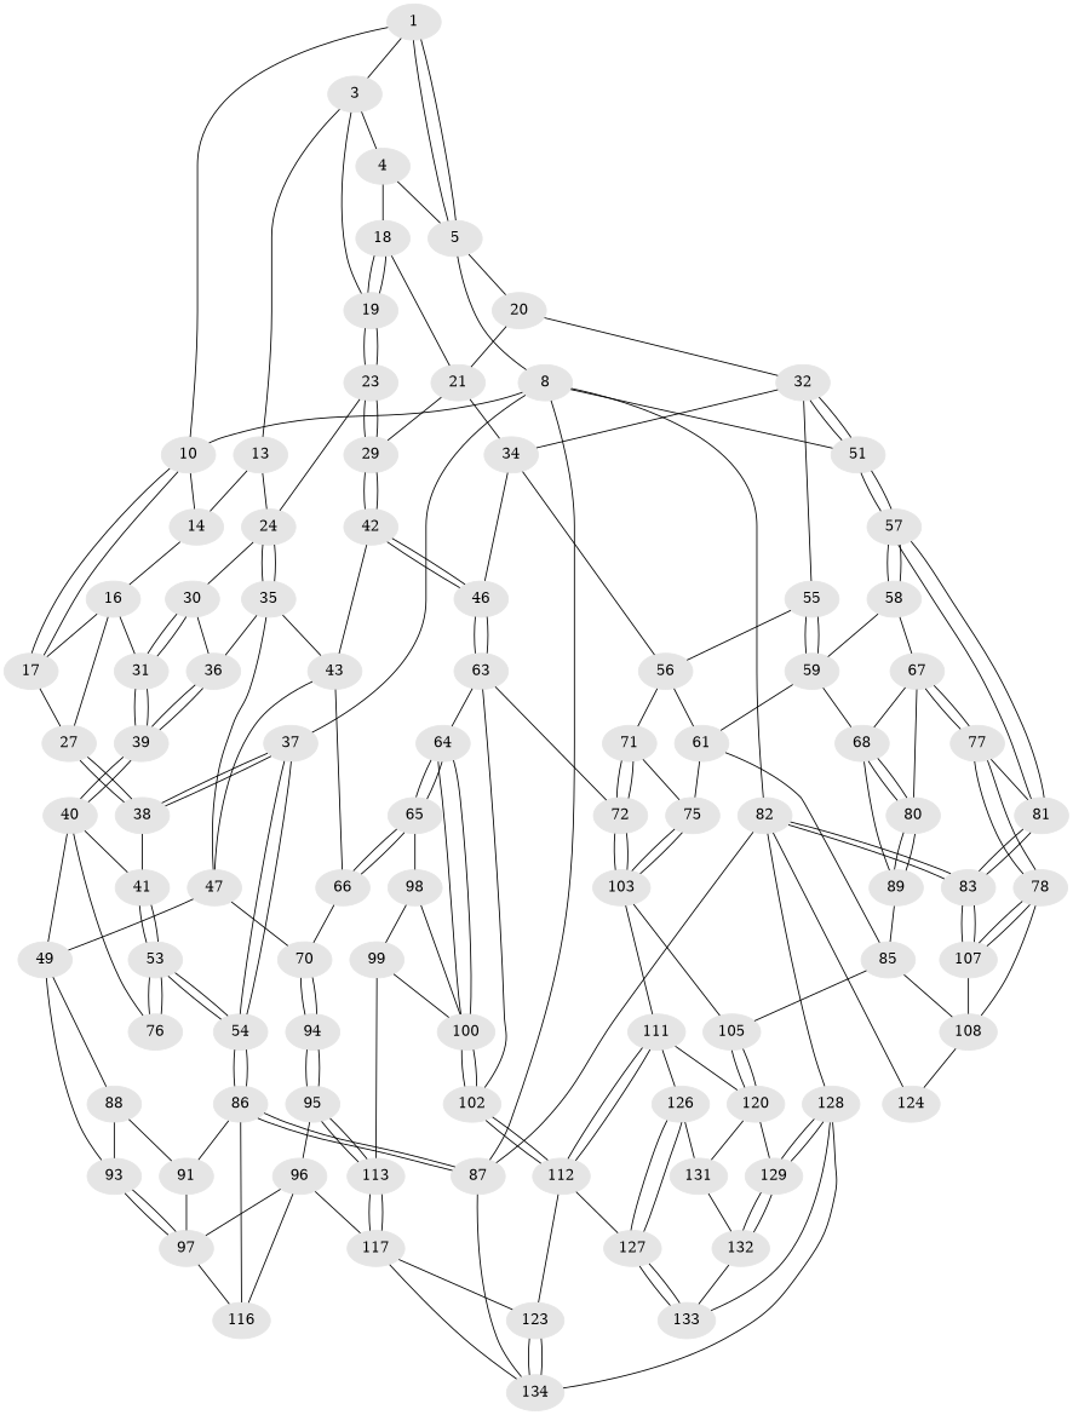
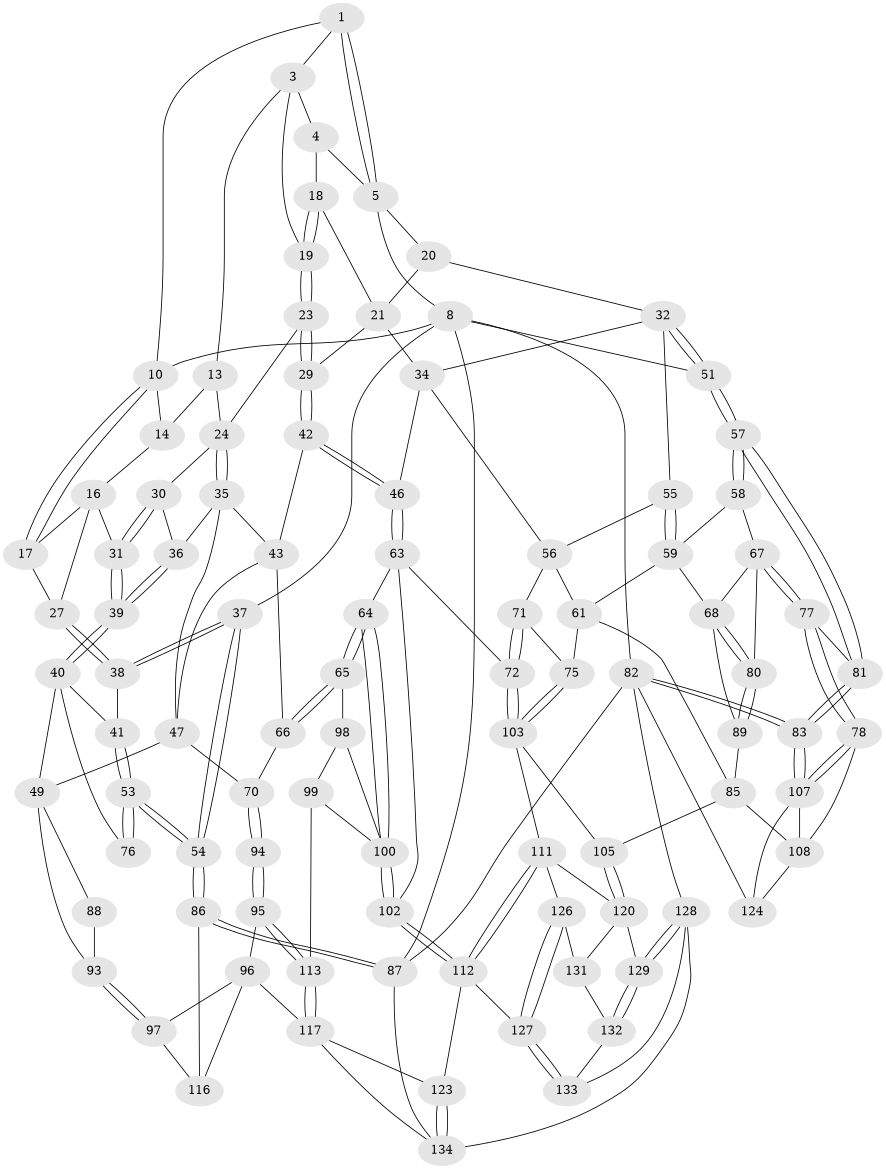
  graph {
    node [color=gray90 style=filled]
    1 [super="+2"]
    3 [super="+12"]
    5 [super="+7"]
    10 [super="+11"]
    4 [super="+6"]
    13 [super="+22"]
    19
    8 [super="+9"]
    20
    14 [super="+15"]
    17
    18
    24 [super="+25"]
    23
    21 [super="+28"]
    37
    51
    82 [super="+125"]
    87
    32 [super="+33"]
    38
    54
    57
    83
    124
    128 [super="+136"]
    134 [super="+135"]
    16 [super="+26"]
    27
    30
    35 [super="+44"]
    31
    39
    29
    34 [super="+45"]
    55
    42
    46
    56 [super="+62"]
    36
    43 [super="+52"]
    47 [super="+48"]
    41
    40 [super="+50"]
    59 [super="+60"]
    63 [super="+73"]
    61 [super="+74"]
    71
    66
    49 [super="+89"]
    70
    86 [super="+92"]
    53
    76
    88 [super="+90"]
    93
    64
    72
    102
    94
-   91
    97 [super="+114"]
    58
    81
    116
    68 [super="+69"]
    75
    85 [super="+104"]
    67
    77
    80
    n72 [label=89]
    103 [super="+106"]
    108 [super="+109"]
    105
    65
    100 [super="+101"]
    112 [super="+122"]
    98
    99 [super="+110"]
    78 [super="+79"]
    95
    111 [super="+121"]
    107 [super="+119"]
    129
    133
    120 [super="+130"]
    96 [super="+115"]
    113
    117 [super="+118"]
    123
    127
    126
    131
    132
    1 -- 3
    1 -- 5
    1 -- 5
    1 -- 10
    3 -- 4
    3 -- 13
    3 -- 19
    5 -- 8
    5 -- 20
    10 -- 14
    10 -- 17
    10 -- 17
    4 -- 5
    4 -- 18
    13 -- 14 [weight=2]
    13 -- 24
    19 -- 23
    19 -- 23
    8 -- 10
    8 -- 37
    8 -- 51
    8 -- 82
    8 -- 87
    20 -- 21
    20 -- 32
    14 -- 16
    17 -- 27
    18 -- 19
    18 -- 19
    18 -- 21
    24 -- 30
    24 -- 35
    24 -- 35
    23 -- 24
    23 -- 29
    23 -- 29
    21 -- 29
    21 -- 34
    37 -- 38
    37 -- 38
    37 -- 54
    37 -- 54
    51 -- 57
    51 -- 57
    82 -- 87
    82 -- 83
    82 -- 83
    82 -- 124
    82 -- 128
    87 -- 134
    32 -- 51
    32 -- 51
    32 -- 34
    32 -- 55
    38 -- 41
    54 -- 86
    54 -- 86
    57 -- 58
    57 -- 58
    57 -- 81
    57 -- 81
    83 -- 107
    83 -- 107
    128 -- 134
    128 -- 129
    128 -- 129
    128 -- 133
    16 -- 17
    16 -- 27
    16 -- 31
    27 -- 38
    27 -- 38
    30 -- 31
    30 -- 31
    30 -- 36
    35 -- 36
    35 -- 43
    35 -- 47
    31 -- 39
    31 -- 39
    39 -- 40
    39 -- 40
    29 -- 42
    29 -- 42
    34 -- 46
    34 -- 56
    55 -- 56
    55 -- 59
    55 -- 59
    42 -- 46
    42 -- 46
    42 -- 43
    46 -- 63
    46 -- 63
    56 -- 61
    56 -- 71
    36 -- 39
    36 -- 39
    43 -- 47
    43 -- 66
    47 -- 49
    47 -- 70
    41 -- 53
    41 -- 53
    40 -- 41
    40 -- 49
    40 -- 76
    59 -- 61
    59 -- 68
    63 -- 64
    63 -- 72
    63 -- 102
    61 -- 75
    61 -- 85
    71 -- 72
    71 -- 72
    71 -- 75
    66 -- 70
    49 -- 88
    49 -- 93
    70 -- 94
    70 -- 94
    86 -- 87
    86 -- 87
-   86 -- 91
    86 -- 116
    53 -- 54
    53 -- 54
    53 -- 76
    53 -- 76
    88 -- 93
-   88 -- 91
    93 -- 97
    93 -- 97
    64 -- 65
    64 -- 65
    64 -- 100
    64 -- 100
    72 -- 103
    72 -- 103
    102 -- 112
    102 -- 112
    94 -- 95
    94 -- 95
-   91 -- 97
    97 -- 116
    58 -- 59
    58 -- 67
    81 -- 83
    81 -- 83
    68 -- 80
    68 -- 80
    68 -- n72
    75 -- 103
    75 -- 103
    85 -- 108
    85 -- 105
    67 -- 68
    67 -- 77
    67 -- 77
    67 -- 80
    77 -- 81
    77 -- 78
    77 -- 78
    80 -- n72
    80 -- n72
    n72 -- 85
    103 -- 105
    103 -- 111
    108 -- 124
    105 -- 120
    105 -- 120
    65 -- 66
    65 -- 66
    65 -- 98
    100 -- 102
    100 -- 102
    112 -- 123
    112 -- 127
    98 -- 100
    98 -- 99
    99 -- 100
    99 -- 113
    78 -- 108
    78 -- 107
    78 -- 107
    95 -- 96
    95 -- 113
    95 -- 113
    111 -- 112
    111 -- 112
    111 -- 120
    111 -- 126
+   107 -- 124
    107 -- 108
    129 -- 132
    129 -- 132
    120 -- 129
    120 -- 131
    96 -- 97
    96 -- 116
    96 -- 117
    113 -- 117
    113 -- 117
    117 -- 134
    117 -- 123
    123 -- 134
    123 -- 134
    127 -- 133
    127 -- 133
    126 -- 127
    126 -- 127
    126 -- 131
    131 -- 132
    132 -- 133
  }
